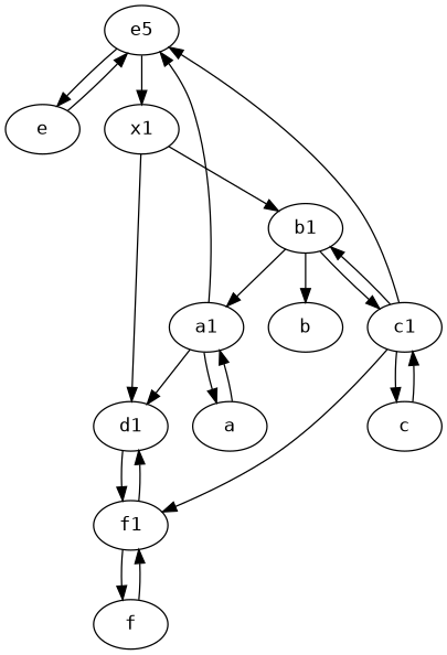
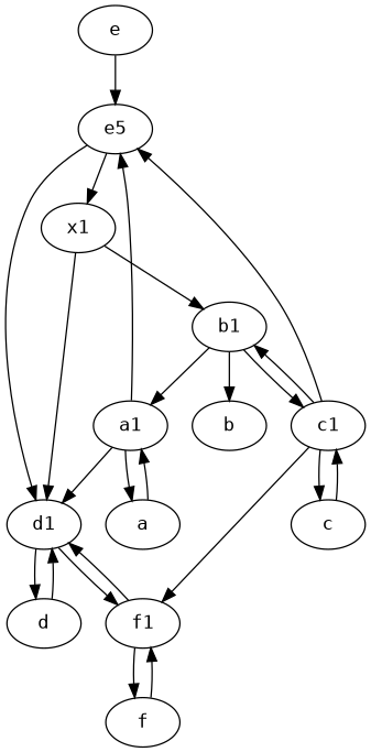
  digraph {
    fontname="DejaVu Sans Mono"
    node [fontname="DejaVu Sans Mono"]
    edge [fontname="DejaVu Sans Mono"]
    n1 [label=e5]
    e
    x1
+   d
    d1
    f1
    f
    b1
    a1
    c1
    b
    a
    c
-   n1 -> e
+   n1 -> d1
    n1 -> x1
    e -> n1
    x1 -> d1
    x1 -> b1
+   d -> d1
+   d1 -> d
    d1 -> f1
    f1 -> d1
    f1 -> f
    f -> f1
    b1 -> a1
    b1 -> c1
    b1 -> b
    a1 -> n1
    a1 -> d1
    a1 -> a
    c1 -> n1
    c1 -> f1
    c1 -> b1
    c1 -> c
    a -> a1
    c -> c1
  }
